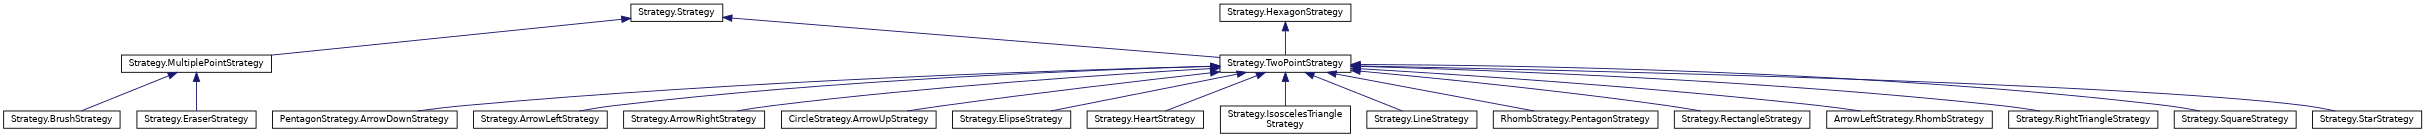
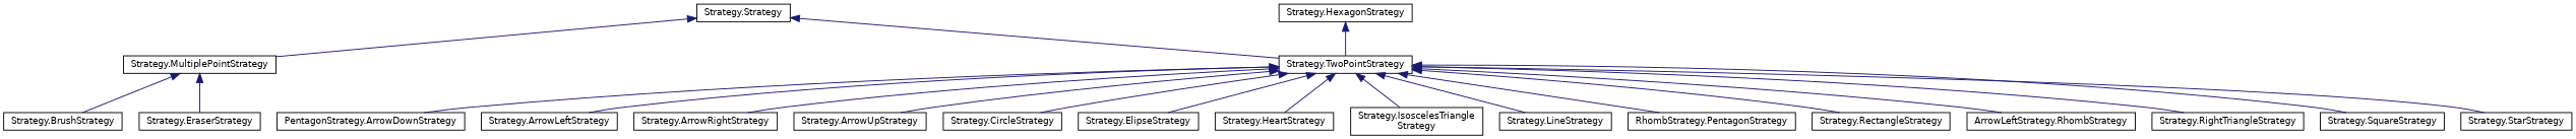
  digraph {
    rankdir=TB
    node [color=black fillcolor=white fontname=Helvetica fontsize=10 shape=record style=filled]
    edge [color=midnightblue dir=back fontname=Helvetica fontsize=10 labelfontname=Helvetica labelfontsize=10 style=solid]
    n1 [height=0.2 label="Strategy.Strategy" width=0.4]
    n2 [height=0.2 label="Strategy.MultiplePointStrategy" width=0.4]
    n3 [height=0.2 label="Strategy.TwoPointStrategy" width=0.4]
    n4 [height=0.2 label="Strategy.BrushStrategy" width=0.4]
    n5 [height=0.2 label="Strategy.EraserStrategy" width=0.4]
    n6 [height=0.2 label="PentagonStrategy.ArrowDownStrategy" width=0.4]
    n7 [height=0.2 label="Strategy.ArrowLeftStrategy" width=0.4]
    n8 [height=0.2 label="Strategy.ArrowRightStrategy" width=0.4]
-   n9 [height=0.2 label="CircleStrategy.ArrowUpStrategy" width=0.4]
+   n9 [height=0.2 label="Strategy.ArrowUpStrategy" width=0.4]
+   n10 [height=0.2 label="Strategy.CircleStrategy" width=0.4]
    n11 [height=0.2 label="Strategy.ElipseStrategy" width=0.4]
    n12 [height=0.2 label="Strategy.HeartStrategy" width=0.4]
    n13 [height=0.2 label="Strategy.IsoscelesTriangle\lStrategy" width=0.4]
    n14 [height=0.2 label="Strategy.LineStrategy" width=0.4]
    n15 [height=0.2 label="RhombStrategy.PentagonStrategy" width=0.4]
    n16 [height=0.2 label="Strategy.RectangleStrategy" width=0.4]
    n17 [height=0.2 label="ArrowLeftStrategy.RhombStrategy" width=0.4]
    n18 [height=0.2 label="Strategy.RightTriangleStrategy" width=0.4]
    n19 [height=0.2 label="Strategy.SquareStrategy" width=0.4]
    n20 [height=0.2 label="Strategy.StarStrategy" width=0.4]
    n21 [height=0.2 label="Strategy.HexagonStrategy" width=0.4]
    n1 -> n2
    n1 -> n3
    n2 -> n4
    n2 -> n5
    n3 -> n6
    n3 -> n7
    n3 -> n8
    n3 -> n9
+   n3 -> n10
    n3 -> n11
    n3 -> n12
    n3 -> n13
    n3 -> n14
    n3 -> n15
    n3 -> n16
    n3 -> n17
    n3 -> n18
    n3 -> n19
    n3 -> n20
    n21 -> n3
  }
